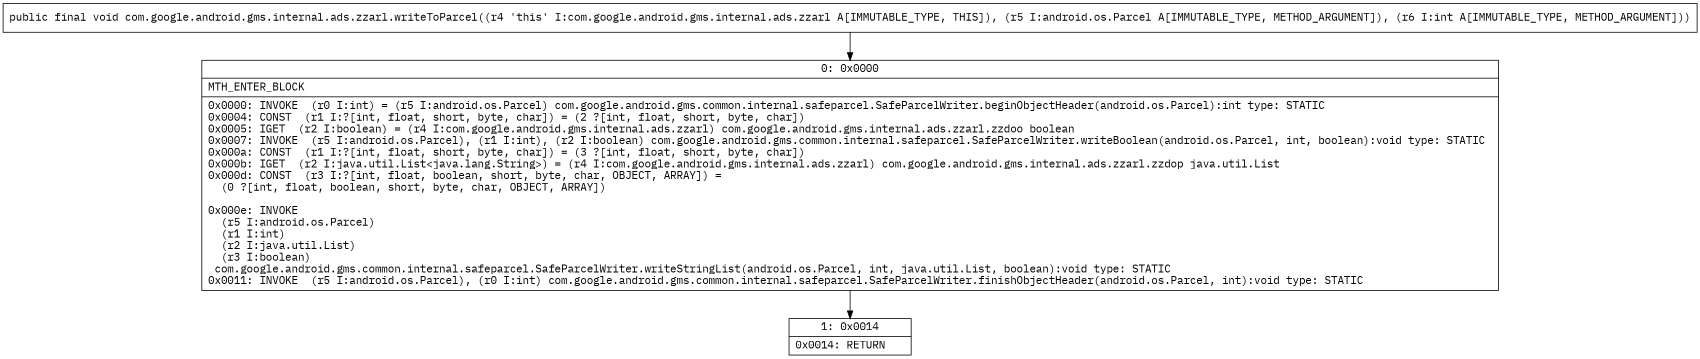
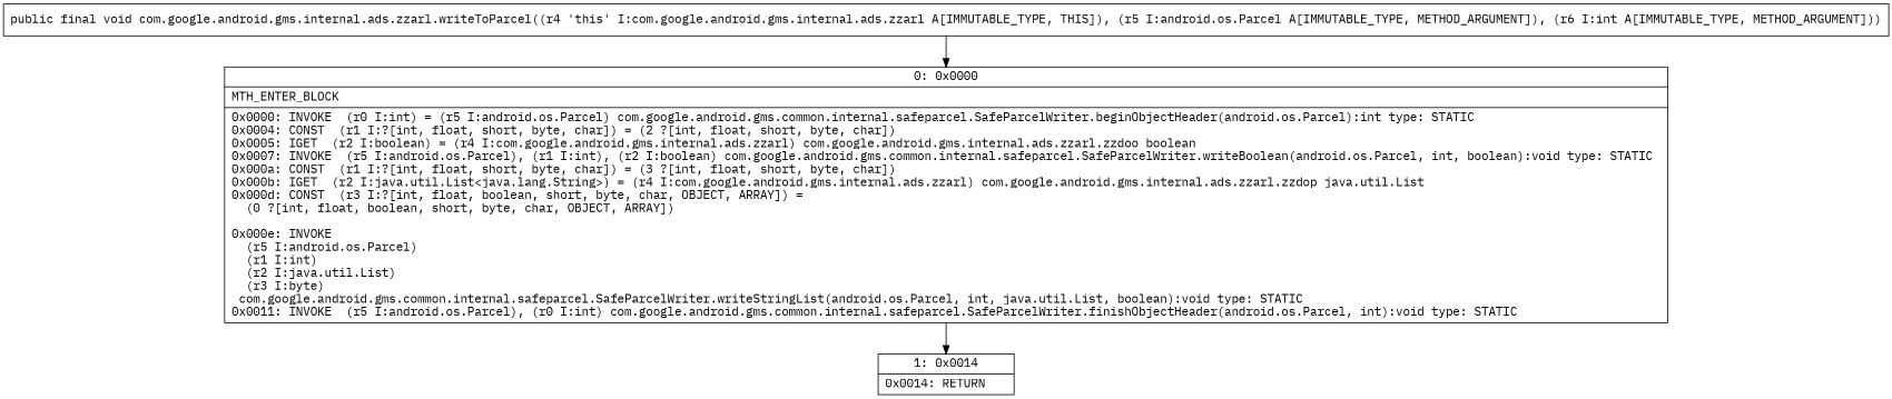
  digraph {
    fontname="IBM Plex Mono"
    node [shape=record fontname="IBM Plex Mono"]
    edge [fontname="IBM Plex Mono"]
-   n1 [label="{0\:\ 0x0000|MTH_ENTER_BLOCK\l|0x0000: INVOKE  (r0 I:int) = (r5 I:android.os.Parcel) com.google.android.gms.common.internal.safeparcel.SafeParcelWriter.beginObjectHeader(android.os.Parcel):int type: STATIC \l0x0004: CONST  (r1 I:?[int, float, short, byte, char]) = (2 ?[int, float, short, byte, char]) \l0x0005: IGET  (r2 I:boolean) = (r4 I:com.google.android.gms.internal.ads.zzarl) com.google.android.gms.internal.ads.zzarl.zzdoo boolean \l0x0007: INVOKE  (r5 I:android.os.Parcel), (r1 I:int), (r2 I:boolean) com.google.android.gms.common.internal.safeparcel.SafeParcelWriter.writeBoolean(android.os.Parcel, int, boolean):void type: STATIC \l0x000a: CONST  (r1 I:?[int, float, short, byte, char]) = (3 ?[int, float, short, byte, char]) \l0x000b: IGET  (r2 I:java.util.List\<java.lang.String\>) = (r4 I:com.google.android.gms.internal.ads.zzarl) com.google.android.gms.internal.ads.zzarl.zzdop java.util.List \l0x000d: CONST  (r3 I:?[int, float, boolean, short, byte, char, OBJECT, ARRAY]) = \l  (0 ?[int, float, boolean, short, byte, char, OBJECT, ARRAY])\l \l0x000e: INVOKE  \l  (r5 I:android.os.Parcel)\l  (r1 I:int)\l  (r2 I:java.util.List)\l  (r3 I:boolean)\l com.google.android.gms.common.internal.safeparcel.SafeParcelWriter.writeStringList(android.os.Parcel, int, java.util.List, boolean):void type: STATIC \l0x0011: INVOKE  (r5 I:android.os.Parcel), (r0 I:int) com.google.android.gms.common.internal.safeparcel.SafeParcelWriter.finishObjectHeader(android.os.Parcel, int):void type: STATIC \l}"]
+   n1 [label="{0\:\ 0x0000|MTH_ENTER_BLOCK\l|0x0000: INVOKE  (r0 I:int) = (r5 I:android.os.Parcel) com.google.android.gms.common.internal.safeparcel.SafeParcelWriter.beginObjectHeader(android.os.Parcel):int type: STATIC \l0x0004: CONST  (r1 I:?[int, float, short, byte, char]) = (2 ?[int, float, short, byte, char]) \l0x0005: IGET  (r2 I:boolean) = (r4 I:com.google.android.gms.internal.ads.zzarl) com.google.android.gms.internal.ads.zzarl.zzdoo boolean \l0x0007: INVOKE  (r5 I:android.os.Parcel), (r1 I:int), (r2 I:boolean) com.google.android.gms.common.internal.safeparcel.SafeParcelWriter.writeBoolean(android.os.Parcel, int, boolean):void type: STATIC \l0x000a: CONST  (r1 I:?[int, float, short, byte, char]) = (3 ?[int, float, short, byte, char]) \l0x000b: IGET  (r2 I:java.util.List\<java.lang.String\>) = (r4 I:com.google.android.gms.internal.ads.zzarl) com.google.android.gms.internal.ads.zzarl.zzdop java.util.List \l0x000d: CONST  (r3 I:?[int, float, boolean, short, byte, char, OBJECT, ARRAY]) = \l  (0 ?[int, float, boolean, short, byte, char, OBJECT, ARRAY])\l \l0x000e: INVOKE  \l  (r5 I:android.os.Parcel)\l  (r1 I:int)\l  (r2 I:java.util.List)\l  (r3 I:byte)\l com.google.android.gms.common.internal.safeparcel.SafeParcelWriter.writeStringList(android.os.Parcel, int, java.util.List, boolean):void type: STATIC \l0x0011: INVOKE  (r5 I:android.os.Parcel), (r0 I:int) com.google.android.gms.common.internal.safeparcel.SafeParcelWriter.finishObjectHeader(android.os.Parcel, int):void type: STATIC \l}"]
    n2 [label="{1\:\ 0x0014|0x0014: RETURN   \l}"]
    n3 [label="{public final void com.google.android.gms.internal.ads.zzarl.writeToParcel((r4 'this' I:com.google.android.gms.internal.ads.zzarl A[IMMUTABLE_TYPE, THIS]), (r5 I:android.os.Parcel A[IMMUTABLE_TYPE, METHOD_ARGUMENT]), (r6 I:int A[IMMUTABLE_TYPE, METHOD_ARGUMENT])) }"]
    n1 -> n2
    n3 -> n1
  }
